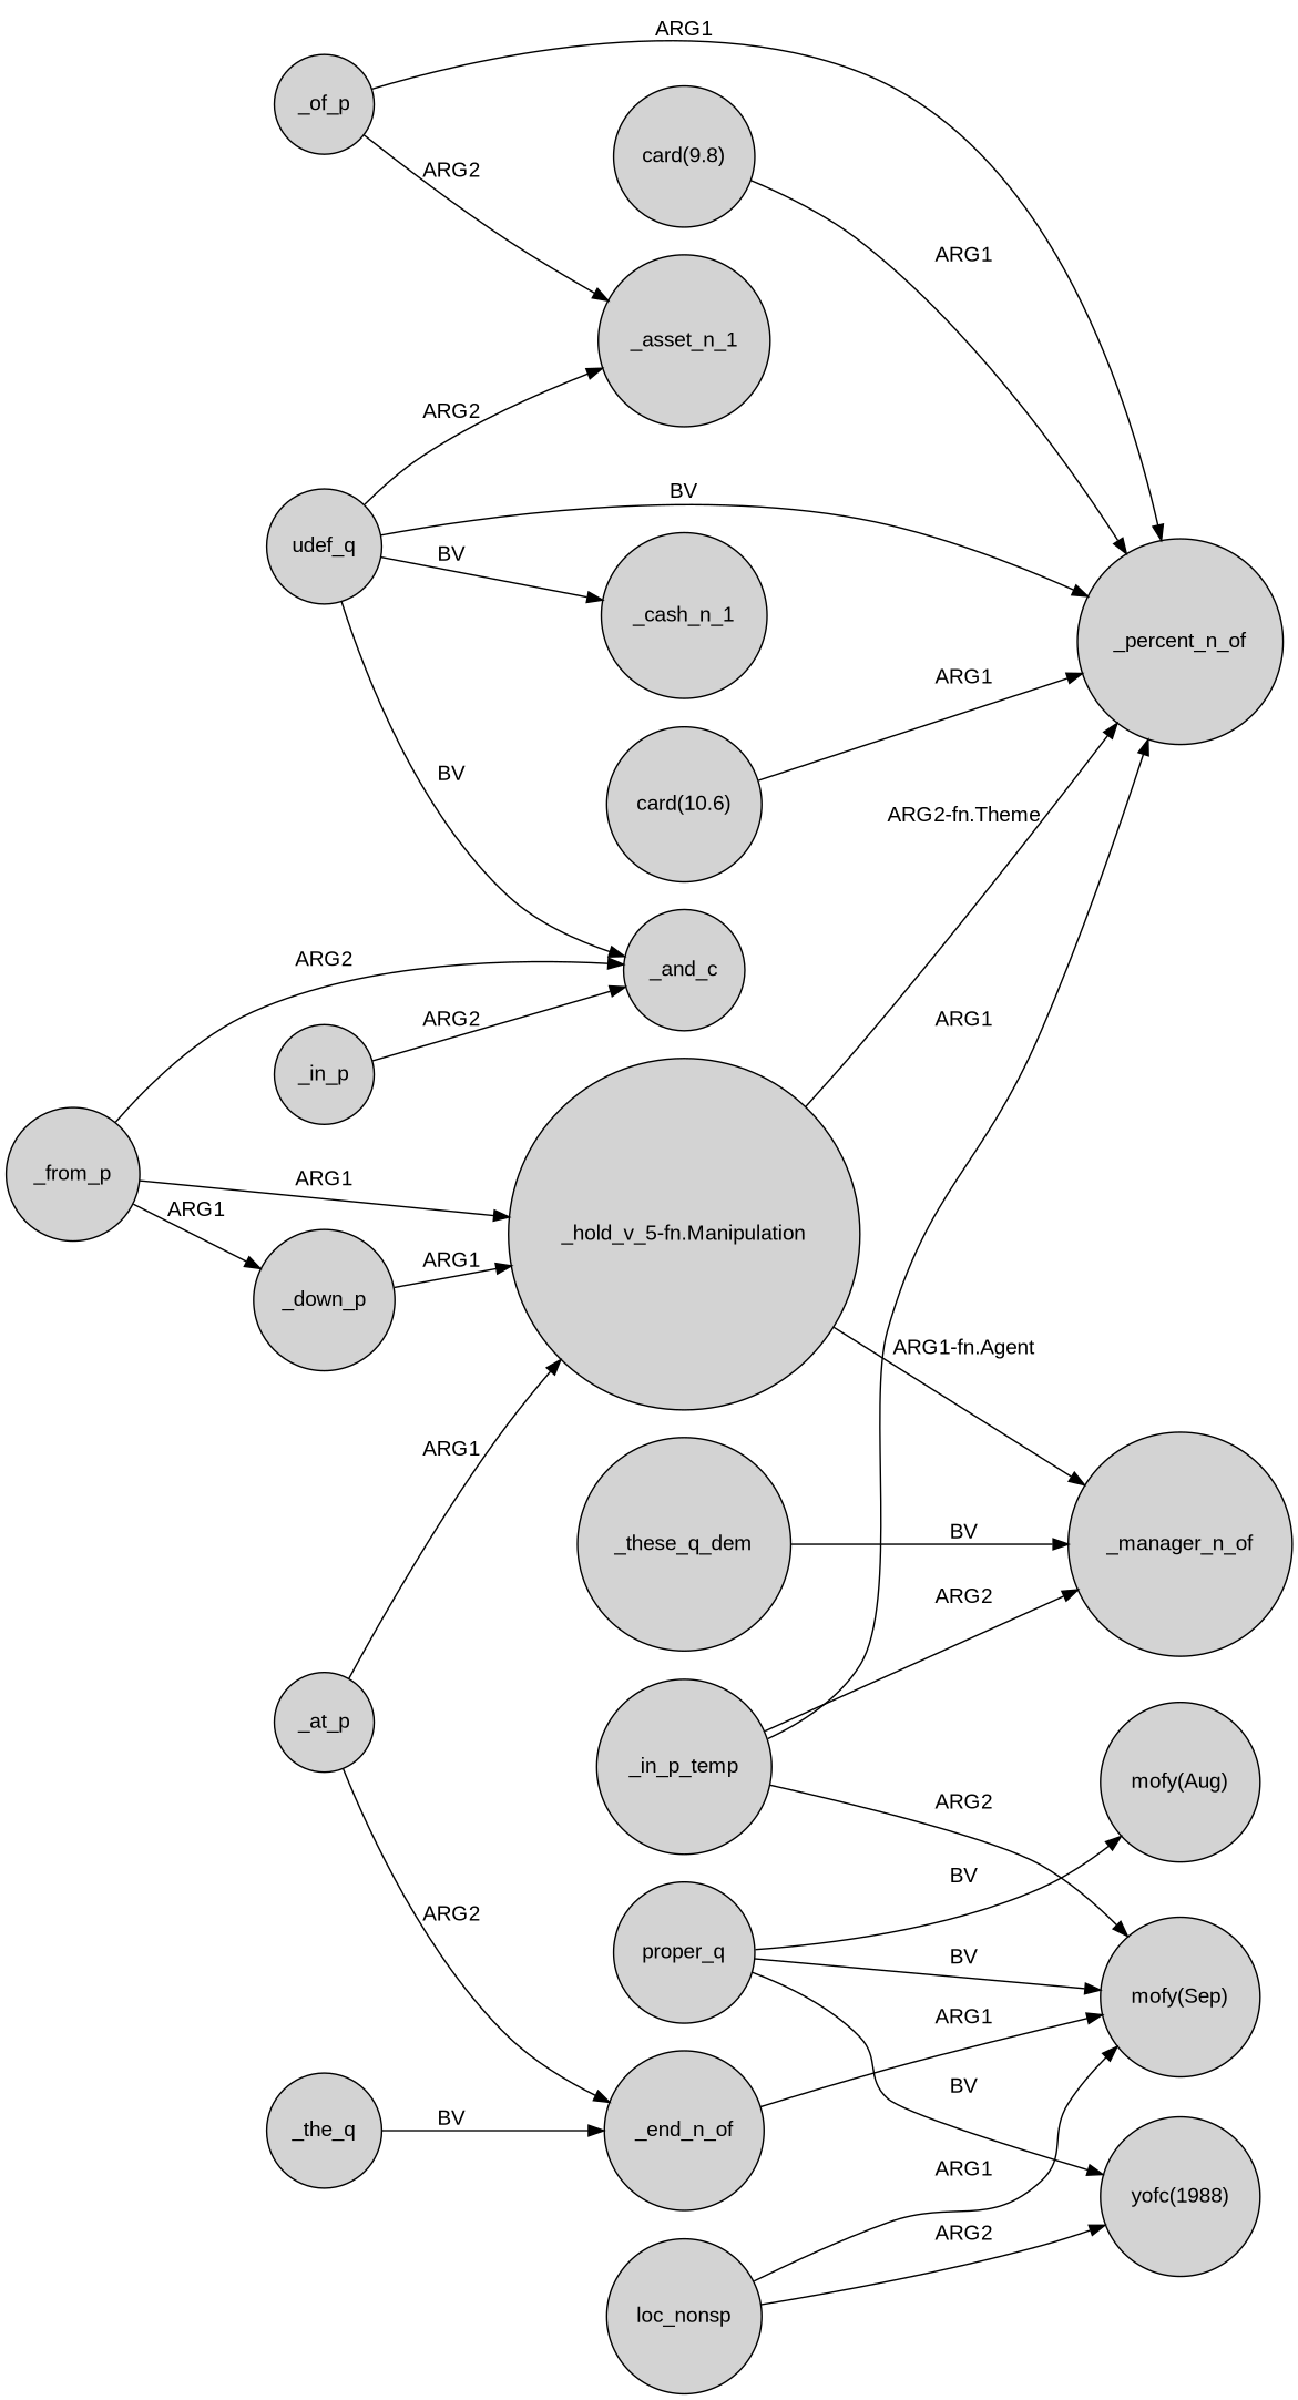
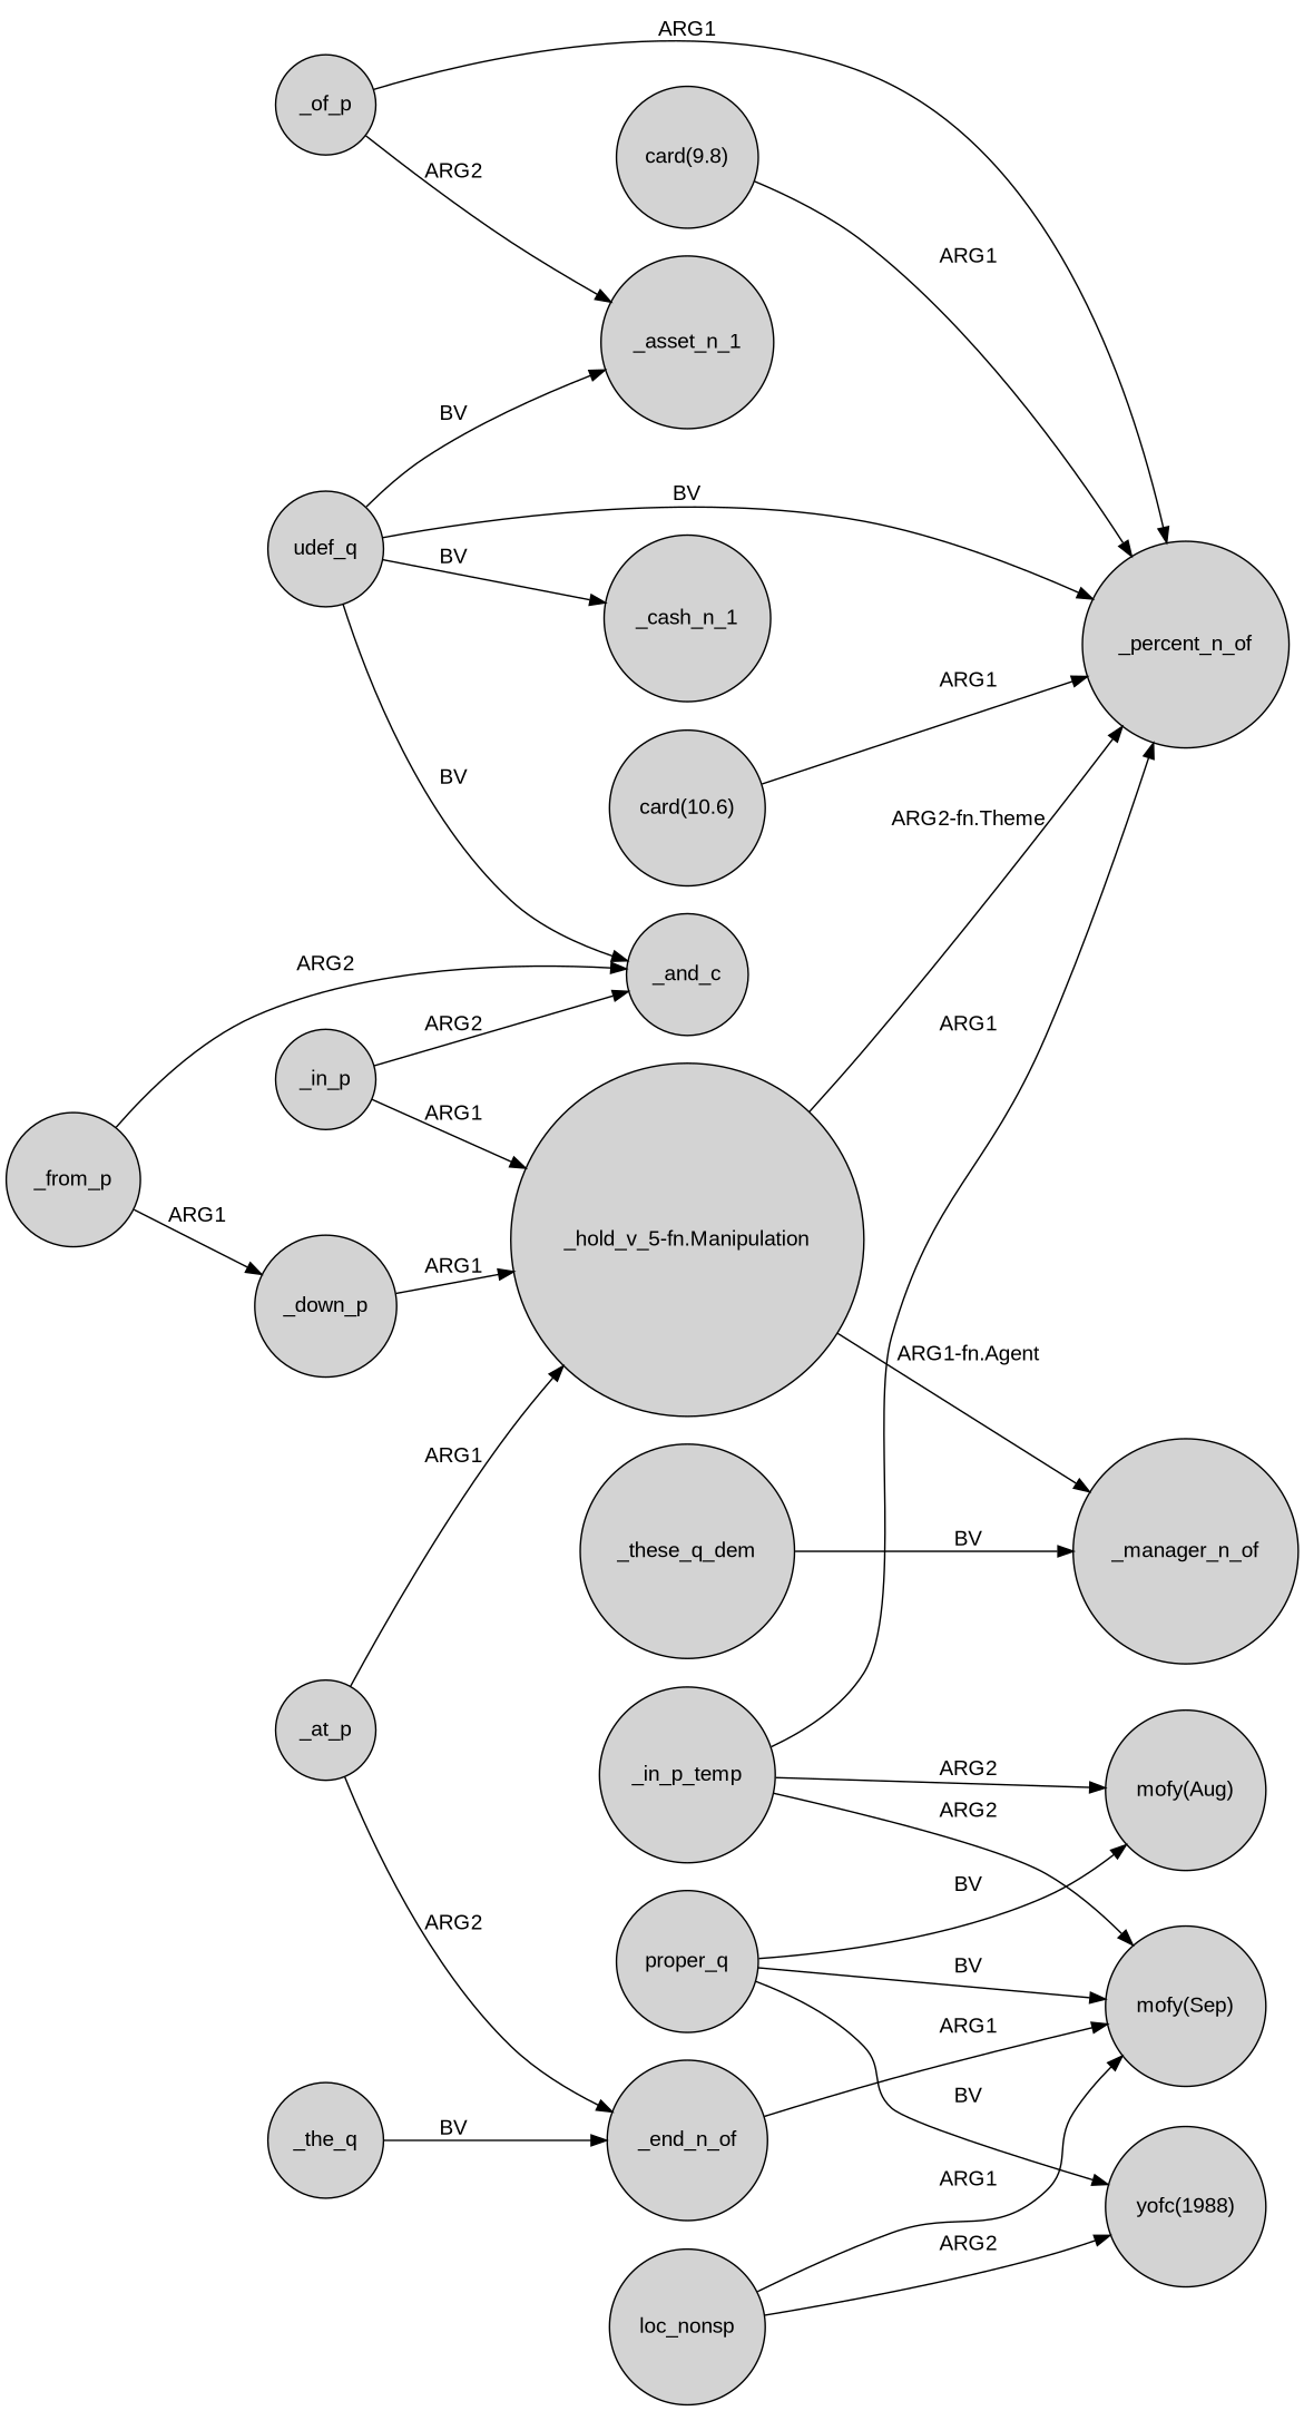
  digraph {
    fontname="Liberation Sans"
    rankdir=LR
    node [fontname="Liberation Sans" shape=circle style=filled]
    edge [fontname="Liberation Sans"]
    n1 [label="_hold_v_5-fn.Manipulation"]
    _in_p
    _and_c
    _percent_n_of
    _manager_n_of
    _the_q
    _end_n_of
    "mofy(Sep)"
    udef_q
    _cash_n_1
    _asset_n_1
    _at_p
    _from_p
    _down_p
    _in_p_temp
    "mofy(Aug)"
    proper_q
    "yofc(1988)"
    "card(10.6)"
    _of_p
    loc_nonsp
    "card(9.8)"
    _these_q_dem
    n1 -> _percent_n_of [label="ARG2-fn.Theme"]
    n1 -> _manager_n_of [label="ARG1-fn.Agent"]
-   _from_p -> n1 [label=ARG1]
+   _in_p -> n1 [label=ARG1]
    _in_p -> _and_c [label=ARG2]
    _the_q -> _end_n_of [label=BV]
    _end_n_of -> "mofy(Sep)" [label=ARG1]
    udef_q -> _and_c [label=BV]
    udef_q -> _percent_n_of [label=BV]
    udef_q -> _cash_n_1 [label=BV]
-   udef_q -> _asset_n_1 [label=ARG2]
+   udef_q -> _asset_n_1 [label=BV]
    _at_p -> n1 [label=ARG1]
    _at_p -> _end_n_of [label=ARG2]
    _from_p -> _and_c [label=ARG2]
    _from_p -> _down_p [label=ARG1]
    _down_p -> n1 [label=ARG1]
    _in_p_temp -> _percent_n_of [label=ARG1]
    _in_p_temp -> "mofy(Sep)" [label=ARG2]
-   _in_p_temp -> _manager_n_of [label=ARG2]
+   _in_p_temp -> "mofy(Aug)" [label=ARG2]
    proper_q -> "mofy(Sep)" [label=BV]
    proper_q -> "mofy(Aug)" [label=BV]
    proper_q -> "yofc(1988)" [label=BV]
    "card(10.6)" -> _percent_n_of [label=ARG1]
    _of_p -> _percent_n_of [label=ARG1]
    _of_p -> _asset_n_1 [label=ARG2]
    loc_nonsp -> "mofy(Sep)" [label=ARG1]
    loc_nonsp -> "yofc(1988)" [label=ARG2]
    "card(9.8)" -> _percent_n_of [label=ARG1]
    _these_q_dem -> _manager_n_of [label=BV]
  }
